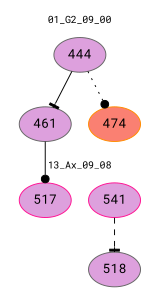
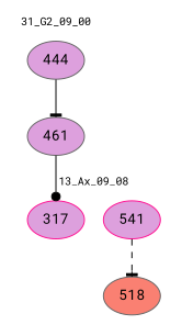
  digraph {
    fontname="Roboto Mono"
    node [color=gray40 fillcolor=plum fontname="Roboto Mono" style=filled]
    edge [arrowhead=tee color=black fontname="Roboto Mono" style=solid]
    n1 [color=deeppink label=541]
-   n2 [color=deeppink label=517]
-   n3 [label=518]
+   n2 [color=deeppink label=317]
+   n3 [fillcolor=salmon label=518]
    n4 [label=444]
    n5 [label=461]
-   n6 [color=darkorange fillcolor=salmon label=474]
    subgraph cluster_1 {
      color=white
      fontsize=10
      label="13_Ax_09_08"
      n1
      n2
      n3
    }
    subgraph cluster_2 {
      color=white
      fontsize=10
-     label="01_G2_09_00"
+     label="31_G2_09_00"
      n4
      n5
-     n6
    }
    n1 -> n3 [style=dashed]
    n4 -> n5
-   n4 -> n6 [arrowhead=dot style=dotted]
    n5 -> n2 [arrowhead=dot]
  }
